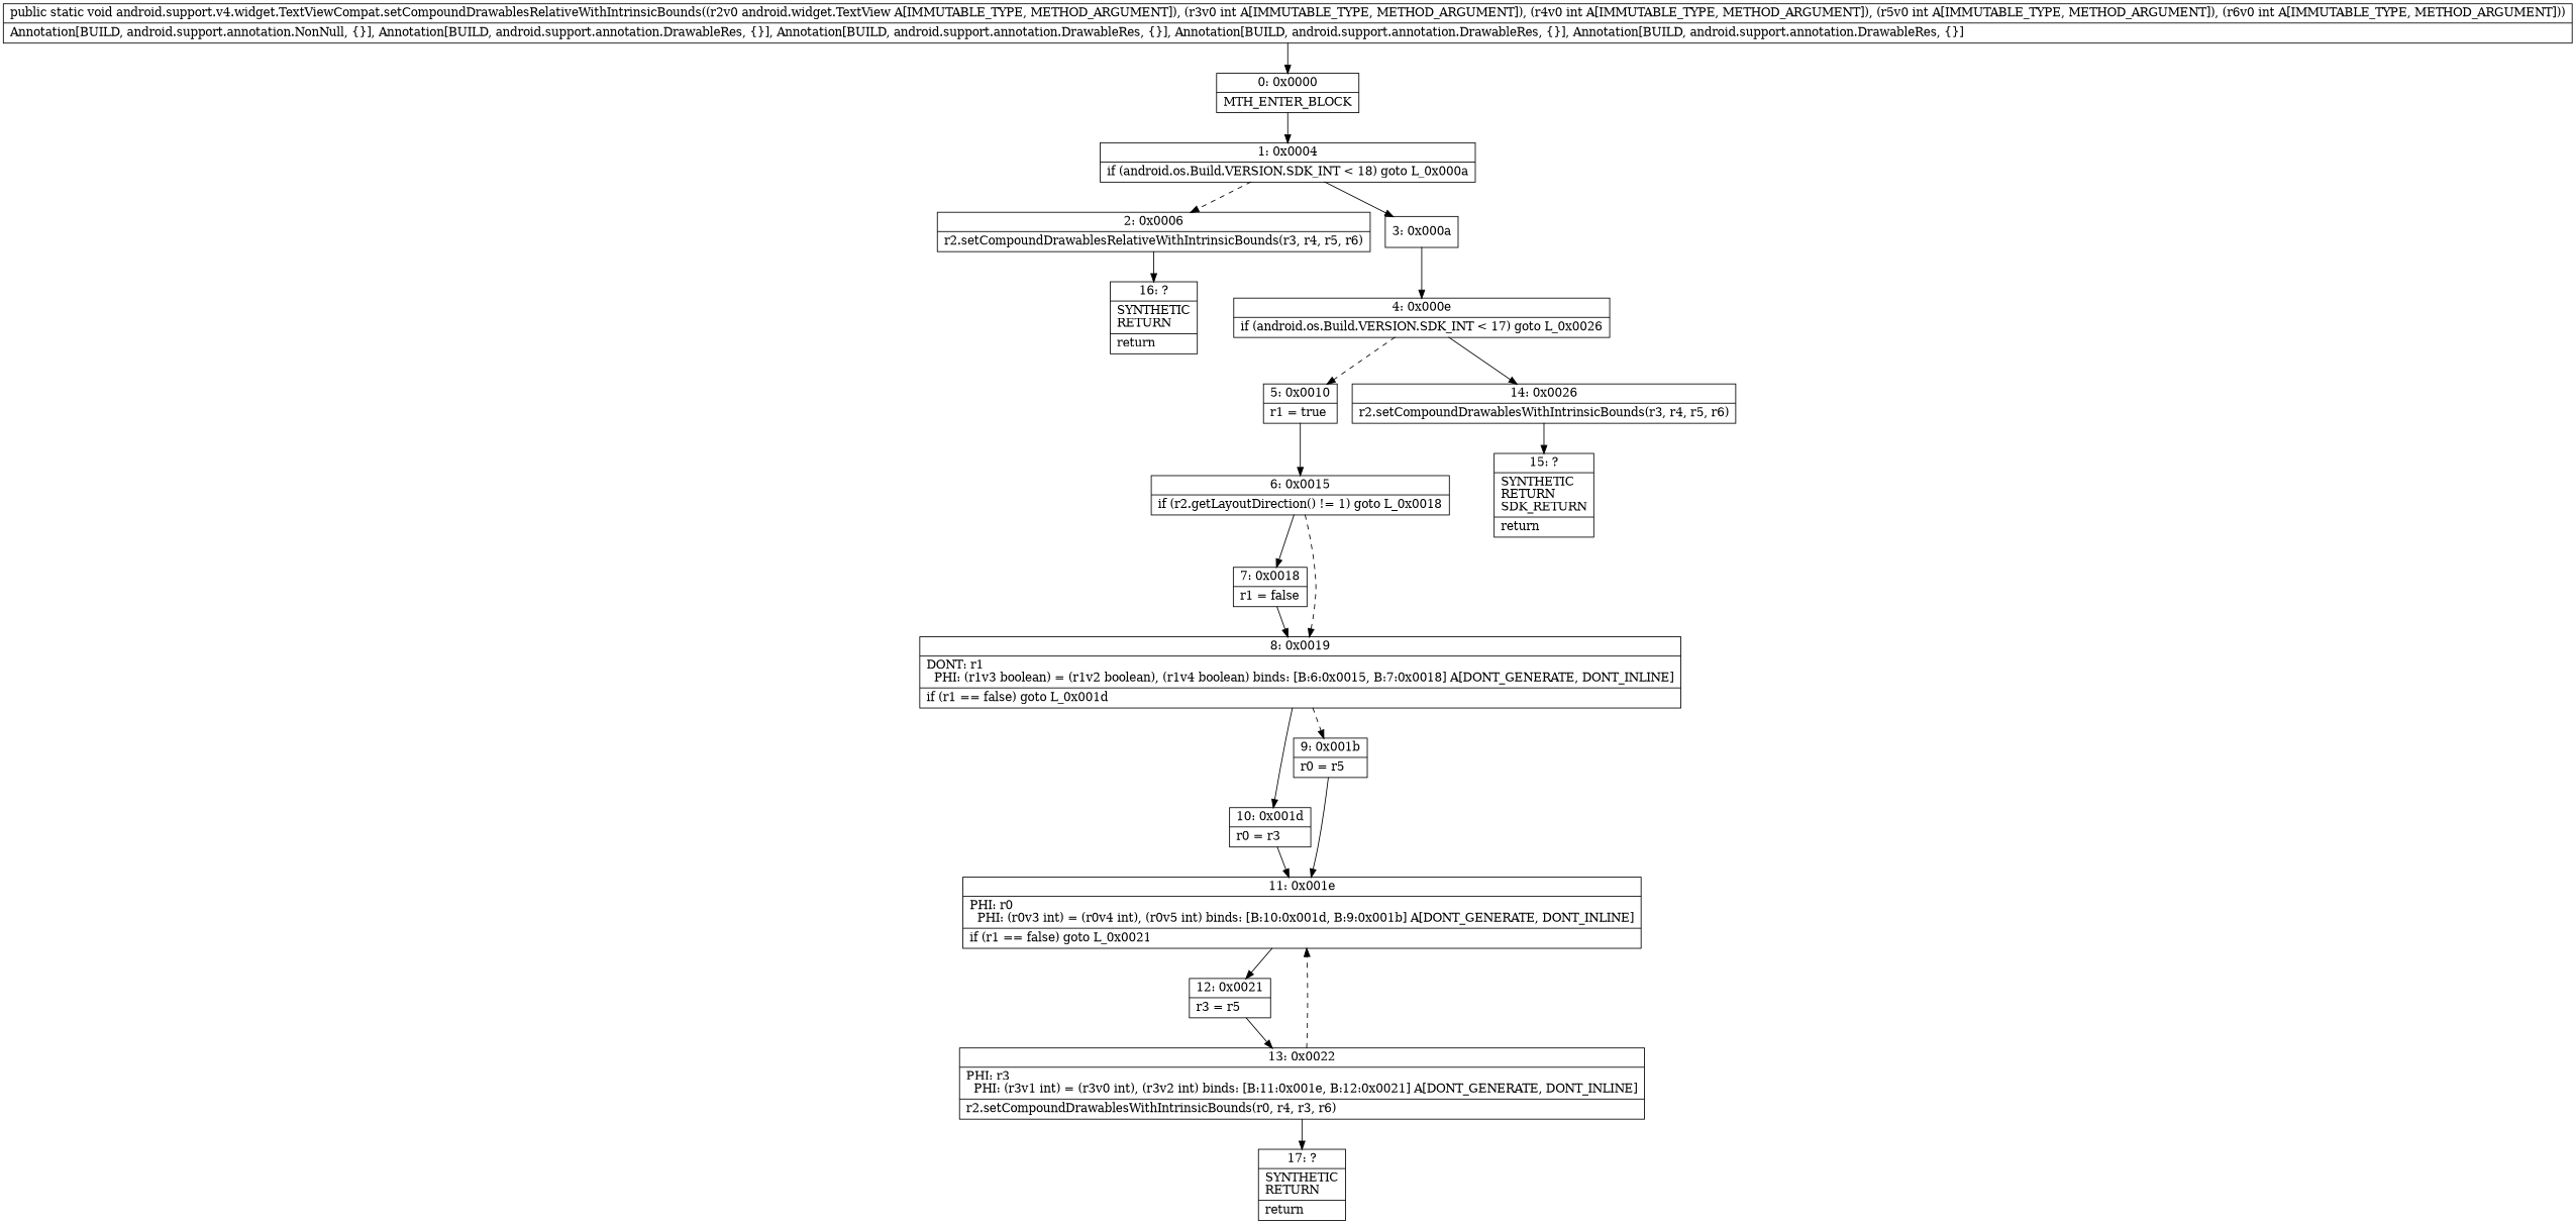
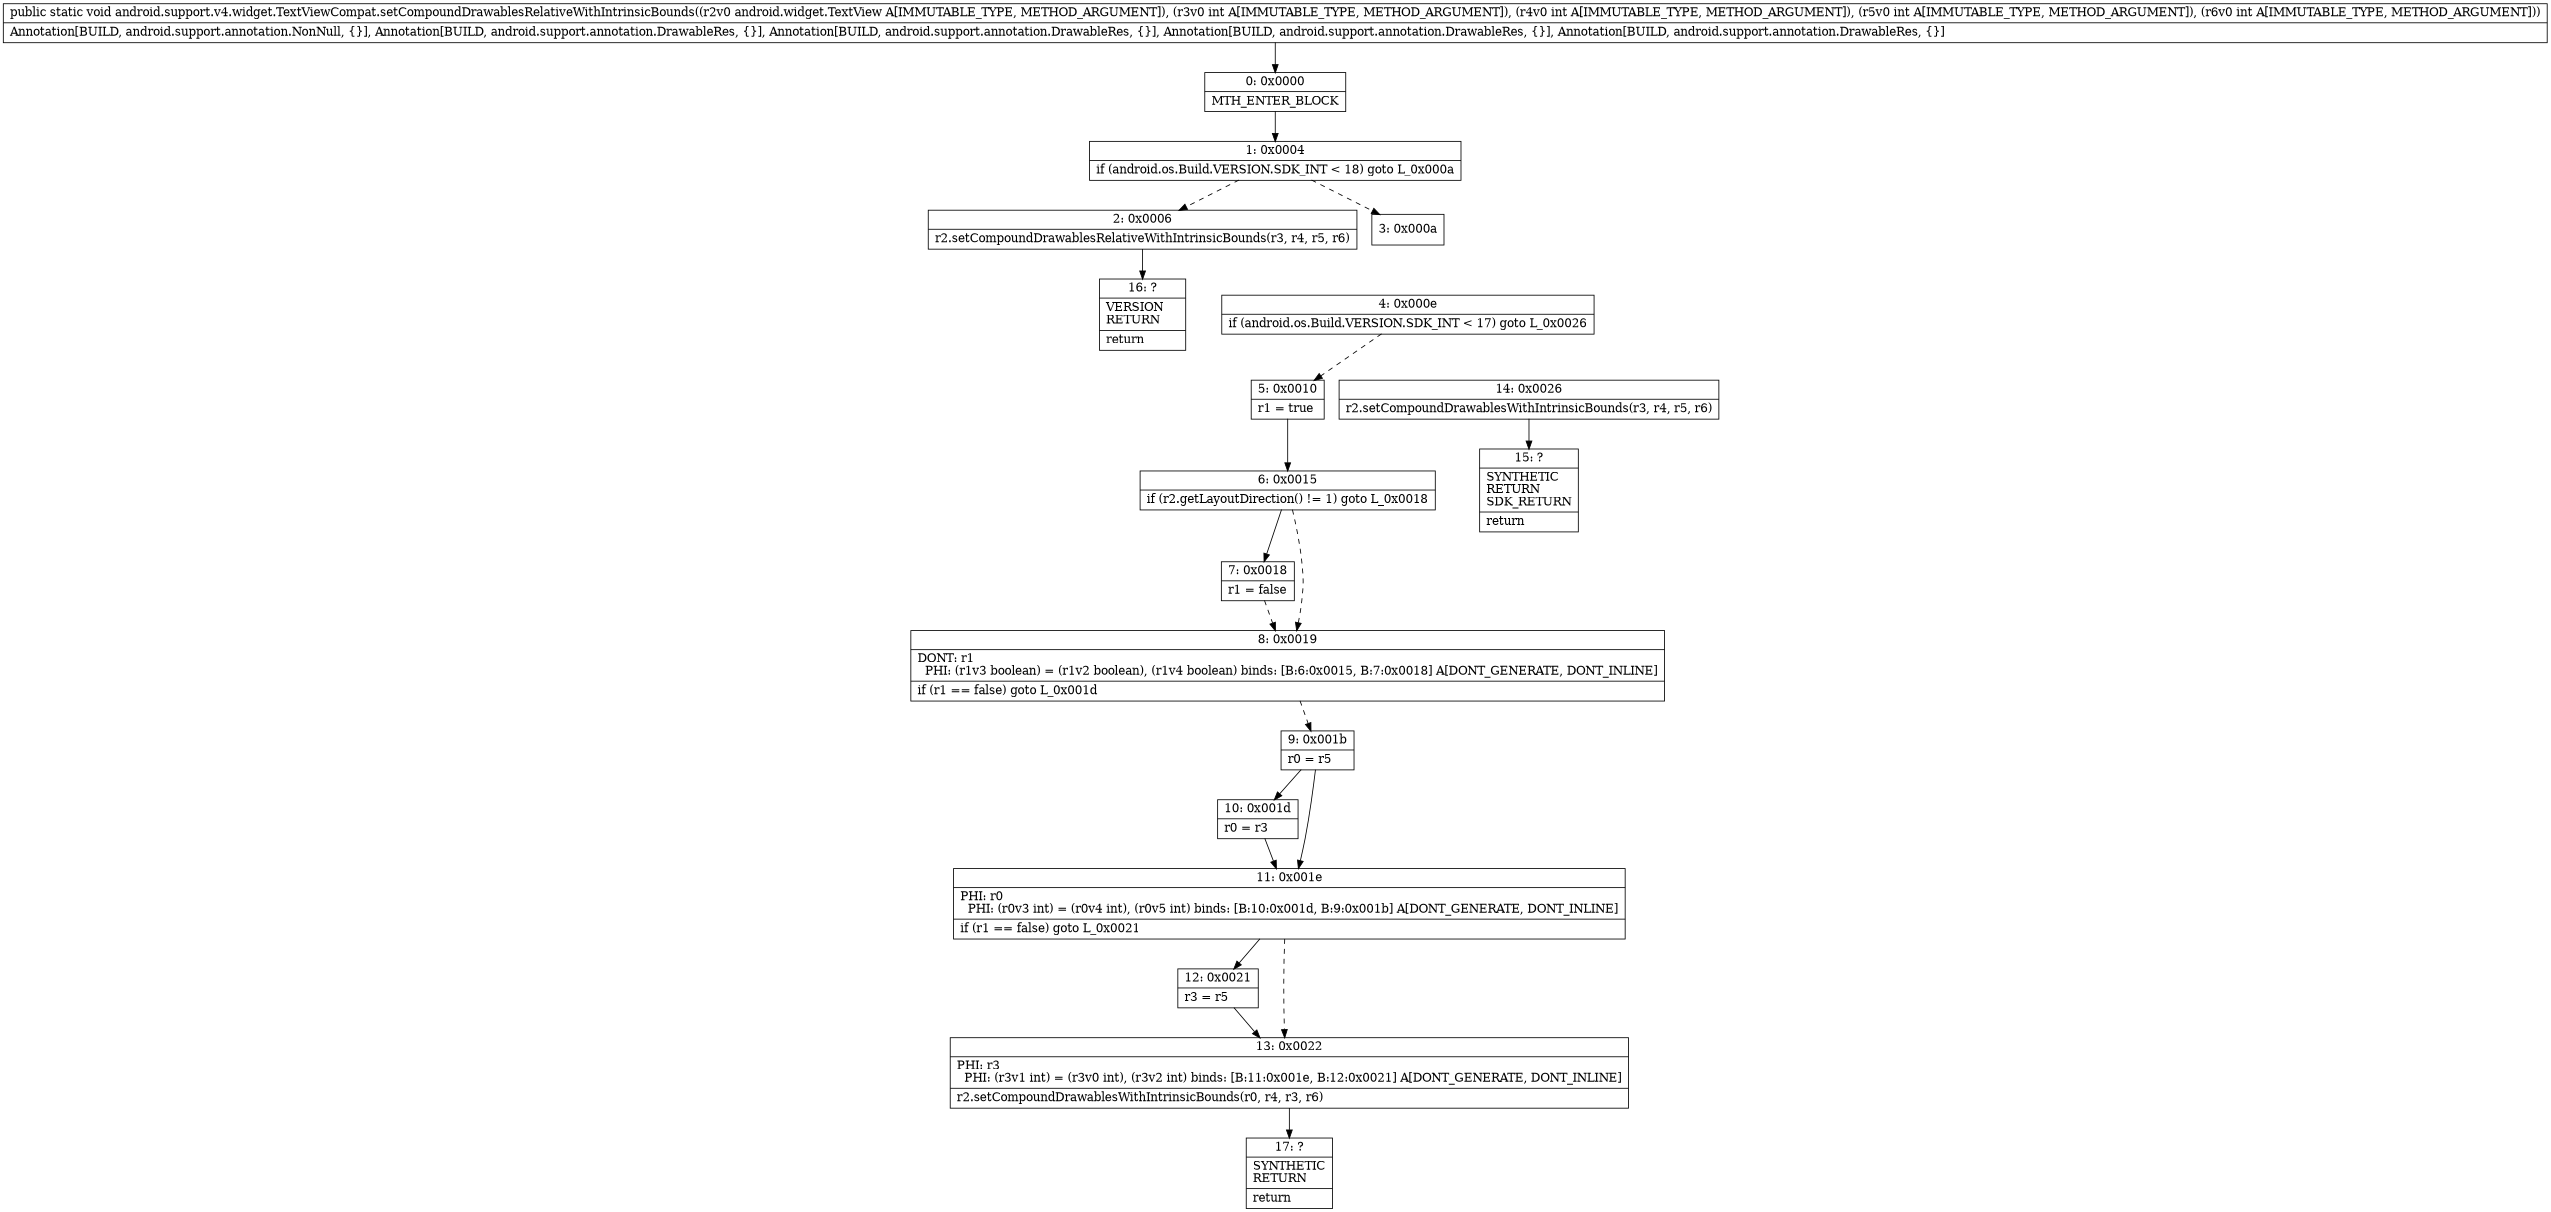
  digraph {
    node [shape=record]
    n1 [label="{0\:\ 0x0000|MTH_ENTER_BLOCK\l}"]
    n2 [label="{1\:\ 0x0004|if (android.os.Build.VERSION.SDK_INT \< 18) goto L_0x000a\l}"]
    n3 [label="{2\:\ 0x0006|r2.setCompoundDrawablesRelativeWithIntrinsicBounds(r3, r4, r5, r6)\l}"]
    n4 [label="{3\:\ 0x000a}"]
-   n5 [label="{16\:\ ?|SYNTHETIC\lRETURN\l|return\l}"]
+   n5 [label="{16\:\ ?|VERSION\lRETURN\l|return\l}"]
    n6 [label="{4\:\ 0x000e|if (android.os.Build.VERSION.SDK_INT \< 17) goto L_0x0026\l}"]
    n7 [label="{5\:\ 0x0010|r1 = true\l}"]
    n8 [label="{14\:\ 0x0026|r2.setCompoundDrawablesWithIntrinsicBounds(r3, r4, r5, r6)\l}"]
    n9 [label="{6\:\ 0x0015|if (r2.getLayoutDirection() != 1) goto L_0x0018\l}"]
    n10 [label="{15\:\ ?|SYNTHETIC\lRETURN\lSDK_RETURN\l|return\l}"]
    n11 [label="{7\:\ 0x0018|r1 = false\l}"]
    n12 [label="{8\:\ 0x0019|DONT: r1 \l  PHI: (r1v3 boolean) = (r1v2 boolean), (r1v4 boolean) binds: [B:6:0x0015, B:7:0x0018] A[DONT_GENERATE, DONT_INLINE]\l|if (r1 == false) goto L_0x001d\l}"]
    n13 [label="{9\:\ 0x001b|r0 = r5\l}"]
    n14 [label="{10\:\ 0x001d|r0 = r3\l}"]
    n15 [label="{11\:\ 0x001e|PHI: r0 \l  PHI: (r0v3 int) = (r0v4 int), (r0v5 int) binds: [B:10:0x001d, B:9:0x001b] A[DONT_GENERATE, DONT_INLINE]\l|if (r1 == false) goto L_0x0021\l}"]
    n16 [label="{12\:\ 0x0021|r3 = r5\l}"]
    n17 [label="{13\:\ 0x0022|PHI: r3 \l  PHI: (r3v1 int) = (r3v0 int), (r3v2 int) binds: [B:11:0x001e, B:12:0x0021] A[DONT_GENERATE, DONT_INLINE]\l|r2.setCompoundDrawablesWithIntrinsicBounds(r0, r4, r3, r6)\l}"]
    n18 [label="{17\:\ ?|SYNTHETIC\lRETURN\l|return\l}"]
    n19 [label="{public static void android.support.v4.widget.TextViewCompat.setCompoundDrawablesRelativeWithIntrinsicBounds((r2v0 android.widget.TextView A[IMMUTABLE_TYPE, METHOD_ARGUMENT]), (r3v0 int A[IMMUTABLE_TYPE, METHOD_ARGUMENT]), (r4v0 int A[IMMUTABLE_TYPE, METHOD_ARGUMENT]), (r5v0 int A[IMMUTABLE_TYPE, METHOD_ARGUMENT]), (r6v0 int A[IMMUTABLE_TYPE, METHOD_ARGUMENT]))  | Annotation[BUILD, android.support.annotation.NonNull, \{\}], Annotation[BUILD, android.support.annotation.DrawableRes, \{\}], Annotation[BUILD, android.support.annotation.DrawableRes, \{\}], Annotation[BUILD, android.support.annotation.DrawableRes, \{\}], Annotation[BUILD, android.support.annotation.DrawableRes, \{\}]\l}"]
    n1 -> n2
    n2 -> n3 [style=dashed]
-   n2 -> n4
+   n2 -> n4 [style=dashed]
    n3 -> n5
-   n4 -> n6
    n6 -> n7 [style=dashed]
-   n6 -> n8
    n7 -> n9
    n8 -> n10
    n9 -> n11
    n9 -> n12 [style=dashed]
-   n11 -> n12
+   n11 -> n12 [style=dashed]
    n12 -> n13 [style=dashed]
-   n12 -> n14
+   n13 -> n14
    n13 -> n15
    n14 -> n15
    n15 -> n16
-   n17 -> n15 [style=dashed]
+   n15 -> n17 [style=dashed]
    n16 -> n17
    n17 -> n18
    n19 -> n1
  }
